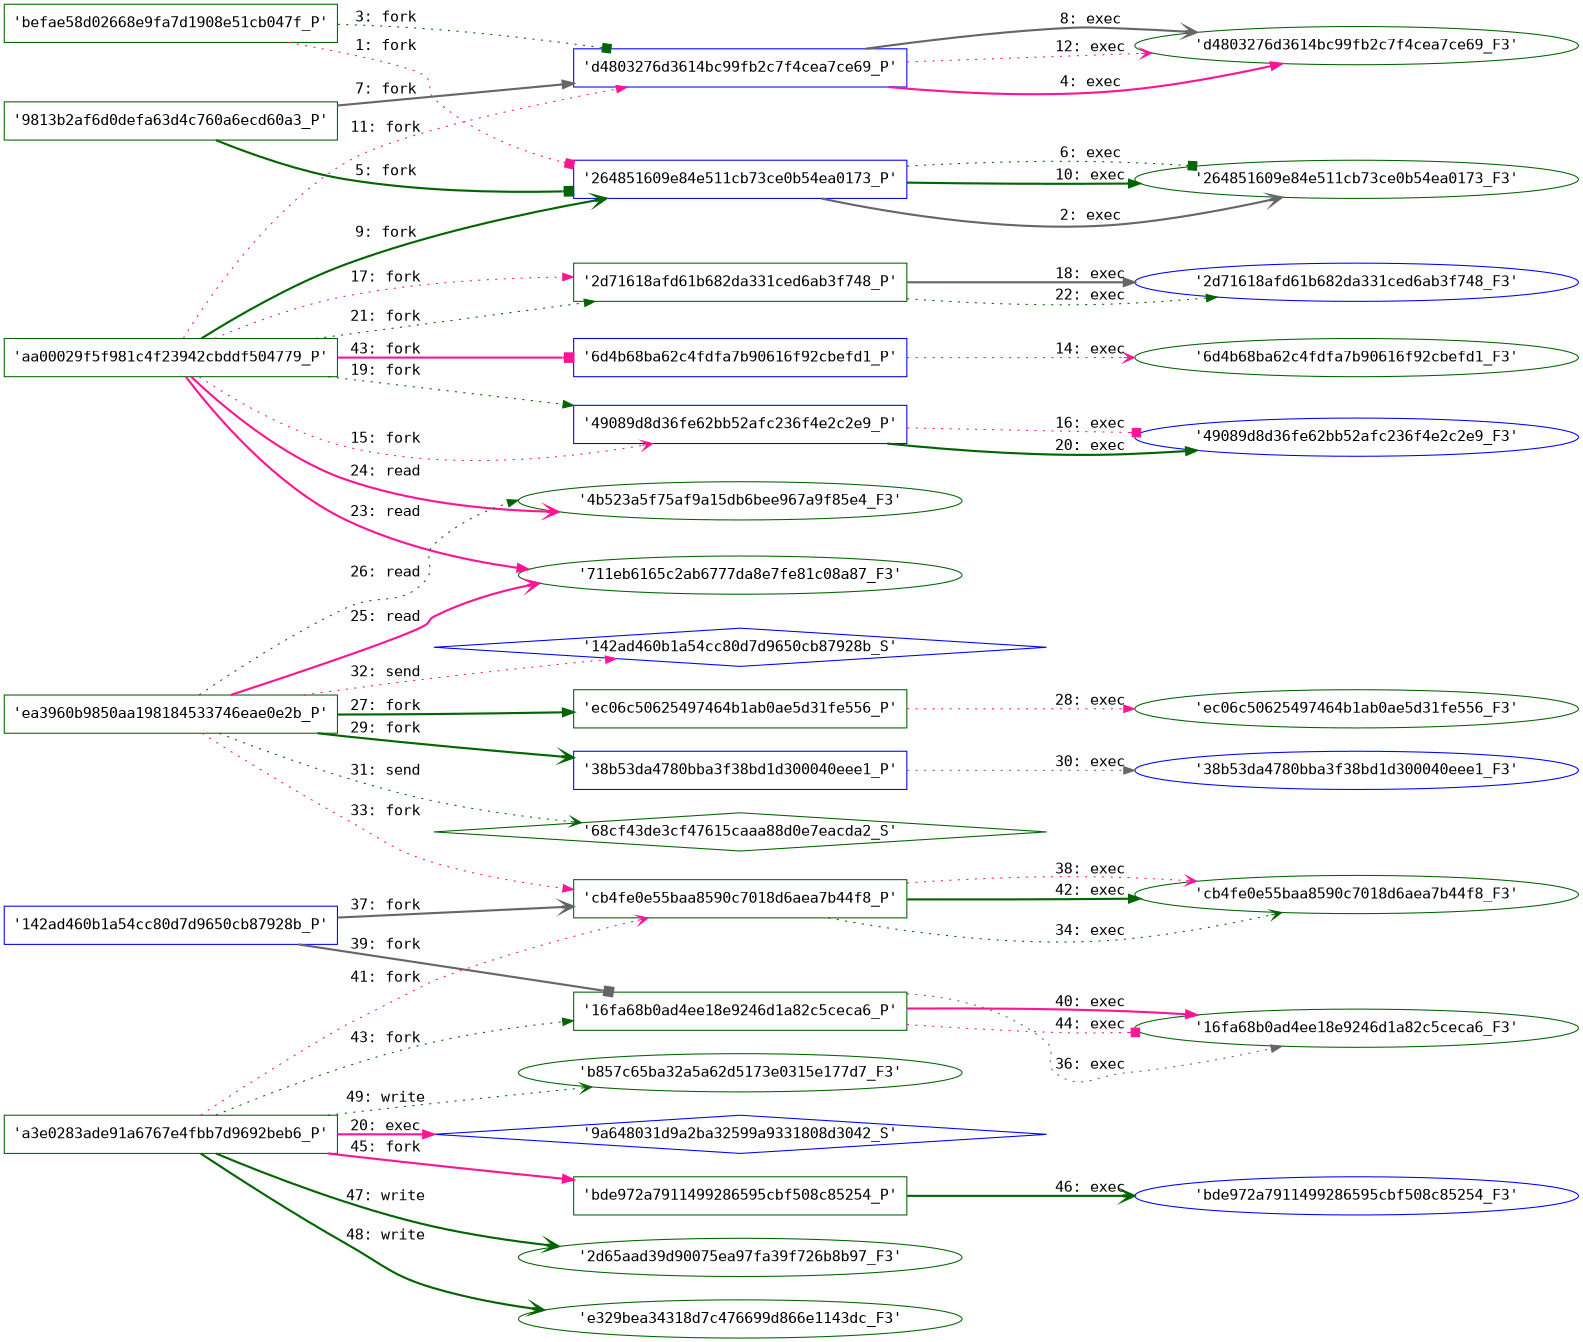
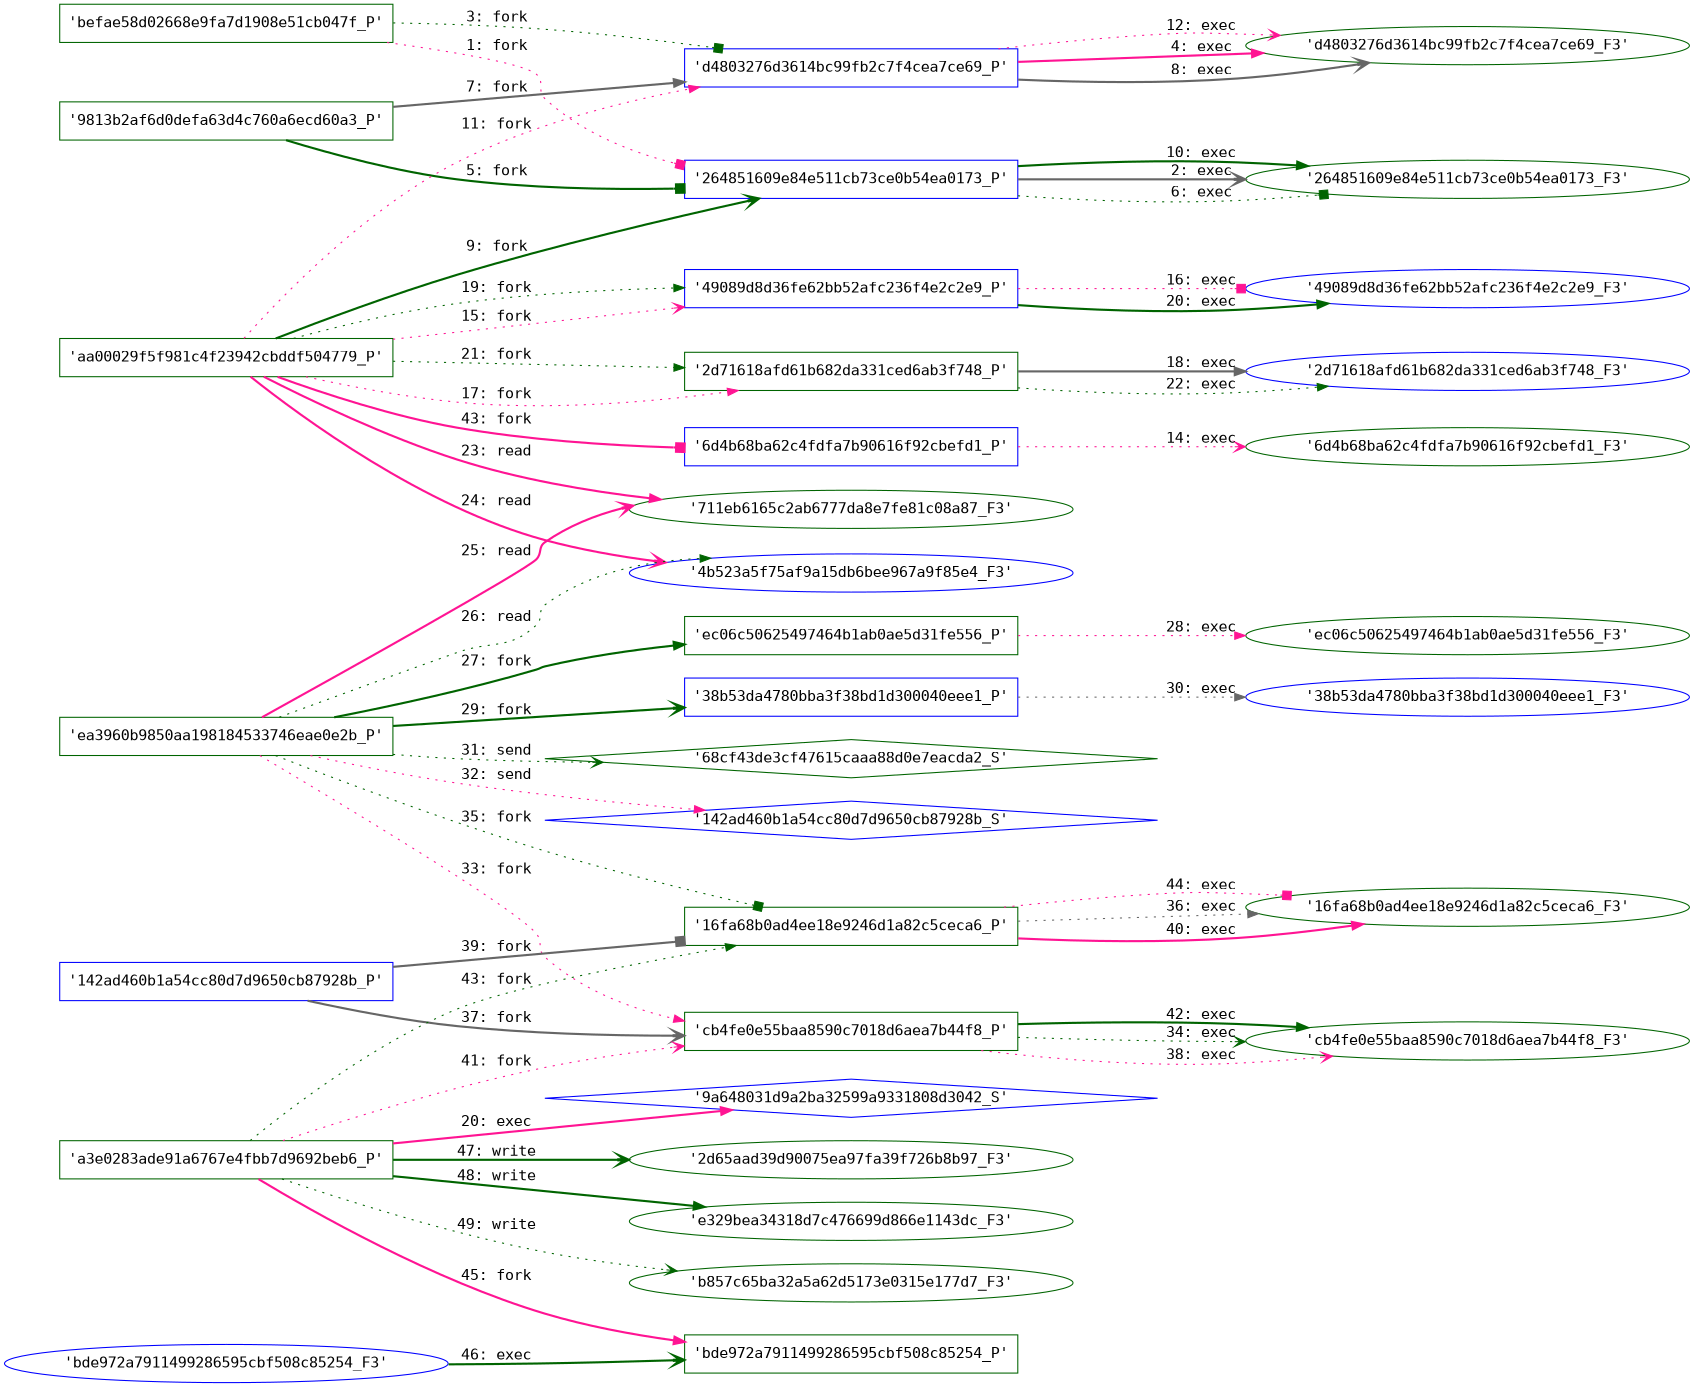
  digraph {
    engine=neato
    fixedsize=false
    fontname="DejaVu Sans Mono"
    fontsize=10
    nodesep=0.3
    rankdir=LR
    ranksep=0
    splines=true
    node [color=darkgreen fontname="DejaVu Sans Mono" node_type=Process shape=box]
    edge [arrowhead=normal color=darkgreen fontname="DejaVu Sans Mono" style=dotted]
    "'264851609e84e511cb73ce0b54ea0173_P'" [color=blue]
    "'befae58d02668e9fa7d1908e51cb047f_P'"
    "'d4803276d3614bc99fb2c7f4cea7ce69_P'" [color=blue]
    "'264851609e84e511cb73ce0b54ea0173_F3'" [node_type=File shape=ellipse]
    "'d4803276d3614bc99fb2c7f4cea7ce69_F3'" [node_type=File shape=ellipse]
    "'9813b2af6d0defa63d4c760a6ecd60a3_P'"
    "'aa00029f5f981c4f23942cbddf504779_P'"
    "'6d4b68ba62c4fdfa7b90616f92cbefd1_P'" [color=blue]
    "'49089d8d36fe62bb52afc236f4e2c2e9_P'" [color=blue]
    "'2d71618afd61b682da331ced6ab3f748_P'"
    "'711eb6165c2ab6777da8e7fe81c08a87_F3'" [node_type=file shape=ellipse]
-   "'4b523a5f75af9a15db6bee967a9f85e4_F3'" [node_type=file shape=ellipse]
+   "'4b523a5f75af9a15db6bee967a9f85e4_F3'" [color=blue node_type=file shape=ellipse]
    "'6d4b68ba62c4fdfa7b90616f92cbefd1_F3'" [node_type=File shape=ellipse]
    "'49089d8d36fe62bb52afc236f4e2c2e9_F3'" [color=blue node_type=File shape=ellipse]
    "'2d71618afd61b682da331ced6ab3f748_F3'" [color=blue node_type=File shape=ellipse]
    "'ea3960b9850aa198184533746eae0e2b_P'"
    "'ec06c50625497464b1ab0ae5d31fe556_P'"
    "'38b53da4780bba3f38bd1d300040eee1_P'" [color=blue]
    "'68cf43de3cf47615caaa88d0e7eacda2_S'" [node_type=Socket shape=diamond]
    "'142ad460b1a54cc80d7d9650cb87928b_S'" [color=blue node_type=Socket shape=diamond]
    "'cb4fe0e55baa8590c7018d6aea7b44f8_P'"
    "'16fa68b0ad4ee18e9246d1a82c5ceca6_P'"
    "'ec06c50625497464b1ab0ae5d31fe556_F3'" [node_type=File shape=ellipse]
    "'38b53da4780bba3f38bd1d300040eee1_F3'" [color=blue node_type=File shape=ellipse]
    "'cb4fe0e55baa8590c7018d6aea7b44f8_F3'" [node_type=File shape=ellipse]
    "'16fa68b0ad4ee18e9246d1a82c5ceca6_F3'" [node_type=File shape=ellipse]
    "'142ad460b1a54cc80d7d9650cb87928b_P'" [color=blue]
    "'a3e0283ade91a6767e4fbb7d9692beb6_P'"
    "'bde972a7911499286595cbf508c85254_P'"
    "'2d65aad39d90075ea97fa39f726b8b97_F3'" [node_type=file shape=ellipse]
    "'e329bea34318d7c476699d866e1143dc_F3'" [node_type=file shape=ellipse]
    "'b857c65ba32a5a62d5173e0315e177d7_F3'" [node_type=file shape=ellipse]
    "'9a648031d9a2ba32599a9331808d3042_S'" [color=blue node_type=Socket shape=diamond]
    "'bde972a7911499286595cbf508c85254_F3'" [color=blue node_type=File shape=ellipse]
    "'264851609e84e511cb73ce0b54ea0173_P'" -> "'264851609e84e511cb73ce0b54ea0173_F3'" [arrowhead=vee color=gray40 label="2: exec" style=bold]
    "'264851609e84e511cb73ce0b54ea0173_P'" -> "'264851609e84e511cb73ce0b54ea0173_F3'" [arrowhead=box label="6: exec"]
    "'264851609e84e511cb73ce0b54ea0173_P'" -> "'264851609e84e511cb73ce0b54ea0173_F3'" [label="10: exec" style=bold]
    "'befae58d02668e9fa7d1908e51cb047f_P'" -> "'264851609e84e511cb73ce0b54ea0173_P'" [arrowhead=box color=deeppink label="1: fork"]
    "'befae58d02668e9fa7d1908e51cb047f_P'" -> "'d4803276d3614bc99fb2c7f4cea7ce69_P'" [arrowhead=box label="3: fork"]
    "'d4803276d3614bc99fb2c7f4cea7ce69_P'" -> "'d4803276d3614bc99fb2c7f4cea7ce69_F3'" [color=deeppink label="4: exec" style=bold]
    "'d4803276d3614bc99fb2c7f4cea7ce69_P'" -> "'d4803276d3614bc99fb2c7f4cea7ce69_F3'" [arrowhead=vee color=gray40 label="8: exec" style=bold]
    "'d4803276d3614bc99fb2c7f4cea7ce69_P'" -> "'d4803276d3614bc99fb2c7f4cea7ce69_F3'" [arrowhead=vee color=deeppink label="12: exec"]
    "'9813b2af6d0defa63d4c760a6ecd60a3_P'" -> "'264851609e84e511cb73ce0b54ea0173_P'" [arrowhead=box label="5: fork" style=bold]
    "'9813b2af6d0defa63d4c760a6ecd60a3_P'" -> "'d4803276d3614bc99fb2c7f4cea7ce69_P'" [color=gray40 label="7: fork" style=bold]
    "'aa00029f5f981c4f23942cbddf504779_P'" -> "'264851609e84e511cb73ce0b54ea0173_P'" [arrowhead=vee label="9: fork" style=bold]
    "'aa00029f5f981c4f23942cbddf504779_P'" -> "'d4803276d3614bc99fb2c7f4cea7ce69_P'" [color=deeppink label="11: fork"]
    "'aa00029f5f981c4f23942cbddf504779_P'" -> "'6d4b68ba62c4fdfa7b90616f92cbefd1_P'" [arrowhead=box color=deeppink label="43: fork" style=bold]
    "'aa00029f5f981c4f23942cbddf504779_P'" -> "'49089d8d36fe62bb52afc236f4e2c2e9_P'" [arrowhead=vee color=deeppink label="15: fork"]
    "'aa00029f5f981c4f23942cbddf504779_P'" -> "'49089d8d36fe62bb52afc236f4e2c2e9_P'" [label="19: fork"]
    "'aa00029f5f981c4f23942cbddf504779_P'" -> "'2d71618afd61b682da331ced6ab3f748_P'" [color=deeppink label="17: fork"]
    "'aa00029f5f981c4f23942cbddf504779_P'" -> "'2d71618afd61b682da331ced6ab3f748_P'" [label="21: fork"]
    "'aa00029f5f981c4f23942cbddf504779_P'" -> "'711eb6165c2ab6777da8e7fe81c08a87_F3'" [color=deeppink label="23: read" style=bold]
    "'aa00029f5f981c4f23942cbddf504779_P'" -> "'4b523a5f75af9a15db6bee967a9f85e4_F3'" [arrowhead=vee color=deeppink label="24: read" style=bold]
    "'6d4b68ba62c4fdfa7b90616f92cbefd1_P'" -> "'6d4b68ba62c4fdfa7b90616f92cbefd1_F3'" [arrowhead=vee color=deeppink label="14: exec"]
    "'49089d8d36fe62bb52afc236f4e2c2e9_P'" -> "'49089d8d36fe62bb52afc236f4e2c2e9_F3'" [arrowhead=box color=deeppink label="16: exec"]
    "'49089d8d36fe62bb52afc236f4e2c2e9_P'" -> "'49089d8d36fe62bb52afc236f4e2c2e9_F3'" [label="20: exec" style=bold]
    "'2d71618afd61b682da331ced6ab3f748_P'" -> "'2d71618afd61b682da331ced6ab3f748_F3'" [color=gray40 label="18: exec" style=bold]
    "'2d71618afd61b682da331ced6ab3f748_P'" -> "'2d71618afd61b682da331ced6ab3f748_F3'" [label="22: exec"]
    "'ea3960b9850aa198184533746eae0e2b_P'" -> "'711eb6165c2ab6777da8e7fe81c08a87_F3'" [arrowhead=vee color=deeppink label="25: read" style=bold]
    "'ea3960b9850aa198184533746eae0e2b_P'" -> "'4b523a5f75af9a15db6bee967a9f85e4_F3'" [label="26: read"]
    "'ea3960b9850aa198184533746eae0e2b_P'" -> "'ec06c50625497464b1ab0ae5d31fe556_P'" [label="27: fork" style=bold]
    "'ea3960b9850aa198184533746eae0e2b_P'" -> "'38b53da4780bba3f38bd1d300040eee1_P'" [arrowhead=vee label="29: fork" style=bold]
    "'ea3960b9850aa198184533746eae0e2b_P'" -> "'68cf43de3cf47615caaa88d0e7eacda2_S'" [arrowhead=vee label="31: send"]
    "'ea3960b9850aa198184533746eae0e2b_P'" -> "'142ad460b1a54cc80d7d9650cb87928b_S'" [color=deeppink label="32: send"]
    "'ea3960b9850aa198184533746eae0e2b_P'" -> "'cb4fe0e55baa8590c7018d6aea7b44f8_P'" [color=deeppink label="33: fork"]
+   "'ea3960b9850aa198184533746eae0e2b_P'" -> "'16fa68b0ad4ee18e9246d1a82c5ceca6_P'" [arrowhead=box label="35: fork"]
    "'ec06c50625497464b1ab0ae5d31fe556_P'" -> "'ec06c50625497464b1ab0ae5d31fe556_F3'" [color=deeppink label="28: exec"]
    "'38b53da4780bba3f38bd1d300040eee1_P'" -> "'38b53da4780bba3f38bd1d300040eee1_F3'" [color=gray40 label="30: exec"]
    "'cb4fe0e55baa8590c7018d6aea7b44f8_P'" -> "'cb4fe0e55baa8590c7018d6aea7b44f8_F3'" [arrowhead=vee label="34: exec"]
    "'cb4fe0e55baa8590c7018d6aea7b44f8_P'" -> "'cb4fe0e55baa8590c7018d6aea7b44f8_F3'" [arrowhead=vee color=deeppink label="38: exec"]
    "'cb4fe0e55baa8590c7018d6aea7b44f8_P'" -> "'cb4fe0e55baa8590c7018d6aea7b44f8_F3'" [label="42: exec" style=bold]
    "'16fa68b0ad4ee18e9246d1a82c5ceca6_P'" -> "'16fa68b0ad4ee18e9246d1a82c5ceca6_F3'" [color=gray40 label="36: exec"]
    "'16fa68b0ad4ee18e9246d1a82c5ceca6_P'" -> "'16fa68b0ad4ee18e9246d1a82c5ceca6_F3'" [color=deeppink label="40: exec" style=bold]
    "'16fa68b0ad4ee18e9246d1a82c5ceca6_P'" -> "'16fa68b0ad4ee18e9246d1a82c5ceca6_F3'" [arrowhead=box color=deeppink label="44: exec"]
    "'142ad460b1a54cc80d7d9650cb87928b_P'" -> "'cb4fe0e55baa8590c7018d6aea7b44f8_P'" [arrowhead=vee color=gray40 label="37: fork" style=bold]
    "'142ad460b1a54cc80d7d9650cb87928b_P'" -> "'16fa68b0ad4ee18e9246d1a82c5ceca6_P'" [arrowhead=box color=gray40 label="39: fork" style=bold]
    "'a3e0283ade91a6767e4fbb7d9692beb6_P'" -> "'cb4fe0e55baa8590c7018d6aea7b44f8_P'" [arrowhead=vee color=deeppink label="41: fork"]
    "'a3e0283ade91a6767e4fbb7d9692beb6_P'" -> "'16fa68b0ad4ee18e9246d1a82c5ceca6_P'" [label="43: fork"]
    "'a3e0283ade91a6767e4fbb7d9692beb6_P'" -> "'bde972a7911499286595cbf508c85254_P'" [color=deeppink label="45: fork" style=bold]
    "'a3e0283ade91a6767e4fbb7d9692beb6_P'" -> "'2d65aad39d90075ea97fa39f726b8b97_F3'" [arrowhead=vee label="47: write" style=bold]
-   "'a3e0283ade91a6767e4fbb7d9692beb6_P'" -> "'e329bea34318d7c476699d866e1143dc_F3'" [arrowhead=vee label="48: write" style=bold]
+   "'a3e0283ade91a6767e4fbb7d9692beb6_P'" -> "'e329bea34318d7c476699d866e1143dc_F3'" [label="48: write" style=bold]
    "'a3e0283ade91a6767e4fbb7d9692beb6_P'" -> "'b857c65ba32a5a62d5173e0315e177d7_F3'" [arrowhead=vee label="49: write"]
    "'a3e0283ade91a6767e4fbb7d9692beb6_P'" -> "'9a648031d9a2ba32599a9331808d3042_S'" [color=deeppink label="20: exec" style=bold]
-   "'bde972a7911499286595cbf508c85254_P'" -> "'bde972a7911499286595cbf508c85254_F3'" [arrowhead=vee label="46: exec" style=bold]
+   "'bde972a7911499286595cbf508c85254_F3'" -> "'bde972a7911499286595cbf508c85254_P'" [arrowhead=vee label="46: exec" style=bold]
  }
